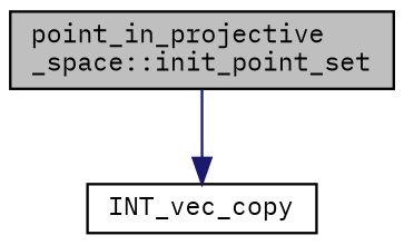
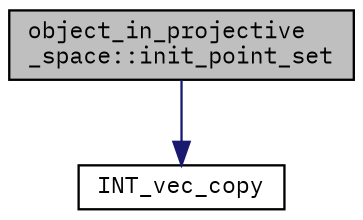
  digraph {
    rankdir=TB
    fontname="IBM Plex Mono"
    node [color=black fontname="IBM Plex Mono" fontsize=10 shape=record style=filled]
-   n1 [fillcolor=grey75 fontcolor=black height=0.2 label="point_in_projective\l_space::init_point_set" width=0.4]
+   n1 [fillcolor=grey75 fontcolor=black height=0.2 label="object_in_projective\l_space::init_point_set" width=0.4]
    n2 [fillcolor=white height=0.2 label=INT_vec_copy width=0.4]
    n1 -> n2 [color=midnightblue fontname="IBM Plex Mono" fontsize=10 labelfontname=Helvetica labelfontsize=10 style=solid]
  }
